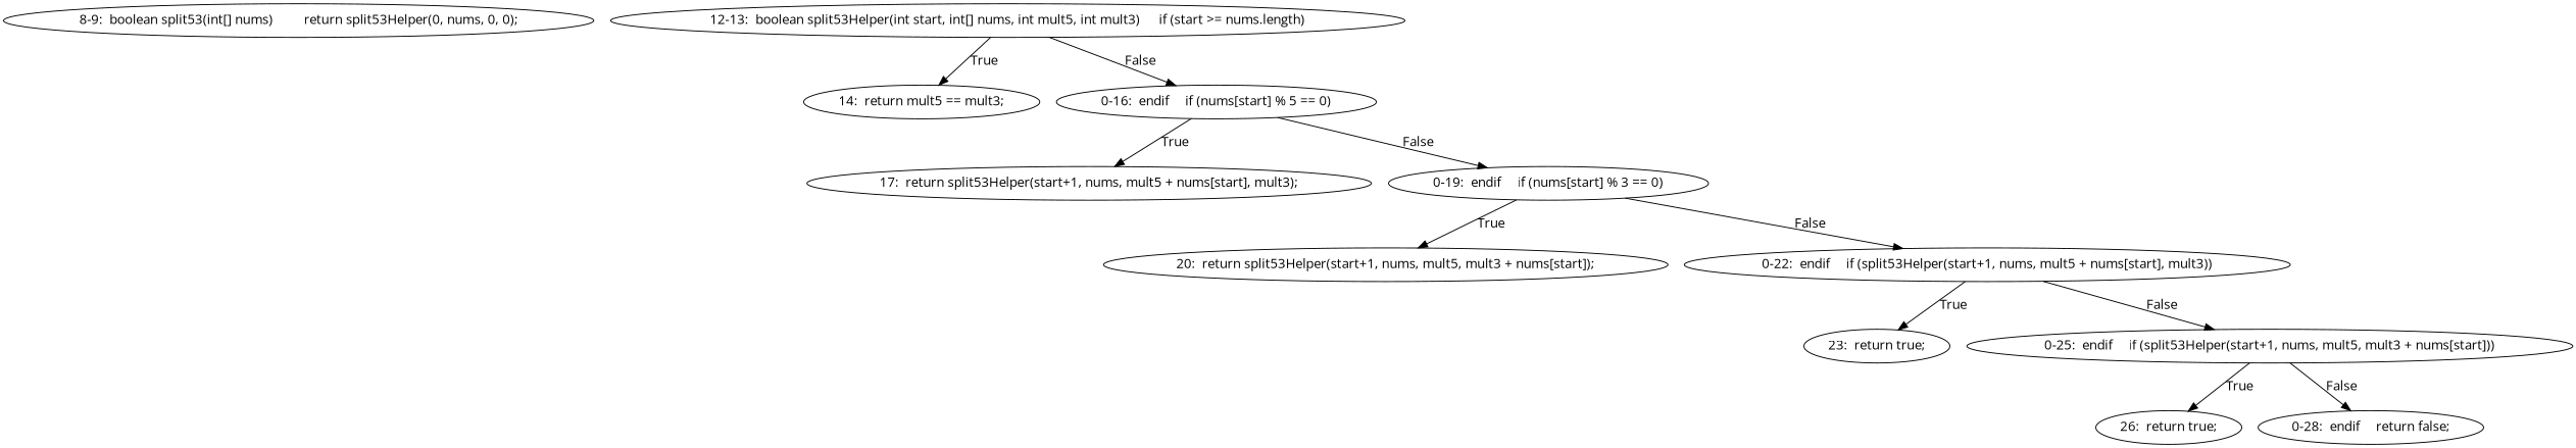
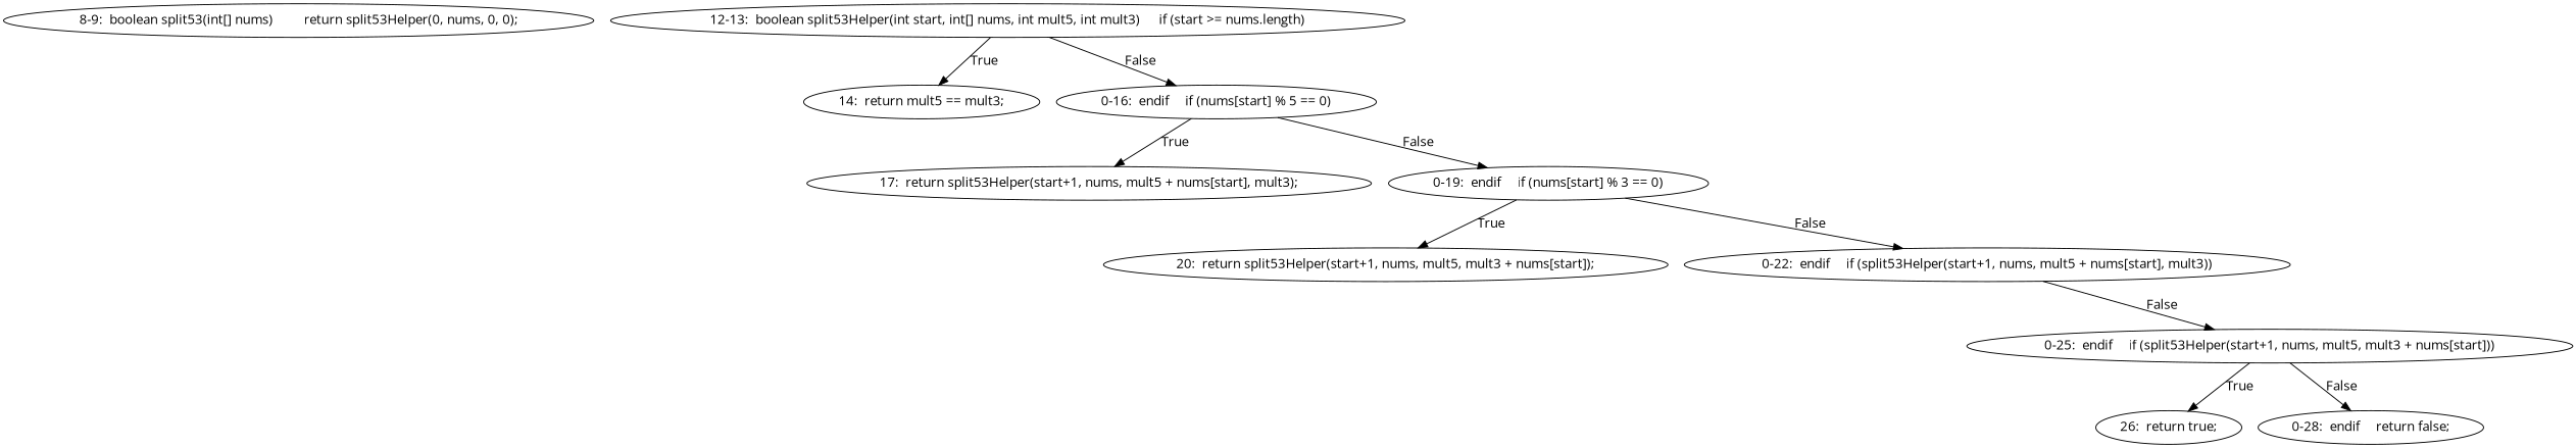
  digraph {
    fontname="Open Sans"
    node [fontname="Open Sans"]
    edge [fontname="Open Sans"]
    n1 [label="8-9:  boolean split53(int[] nums)	return split53Helper(0, nums, 0, 0);"]
    n2 [label="12-13:  boolean split53Helper(int start, int[] nums, int mult5, int mult3)	if (start >= nums.length)"]
    n3 [label="14:  return mult5 == mult3;"]
    n4 [label="0-16:  endif	if (nums[start] % 5 == 0)"]
    n5 [label="17:  return split53Helper(start+1, nums, mult5 + nums[start], mult3);"]
    n6 [label="0-19:  endif	if (nums[start] % 3 == 0)"]
    n7 [label="20:  return split53Helper(start+1, nums, mult5, mult3 + nums[start]);"]
    n8 [label="0-22:  endif	if (split53Helper(start+1, nums, mult5 + nums[start], mult3))"]
-   n9 [label="23:  return true;"]
    n10 [label="0-25:  endif	if (split53Helper(start+1, nums, mult5, mult3 + nums[start]))"]
    n11 [label="26:  return true;"]
    n12 [label="0-28:  endif	return false;"]
    n2 -> n3 [label=True]
    n2 -> n4 [label=False]
    n4 -> n5 [label=True]
    n4 -> n6 [label=False]
    n6 -> n7 [label=True]
    n6 -> n8 [label=False]
-   n8 -> n9 [label=True]
    n8 -> n10 [label=False]
    n10 -> n11 [label=True]
    n10 -> n12 [label=False]
  }
